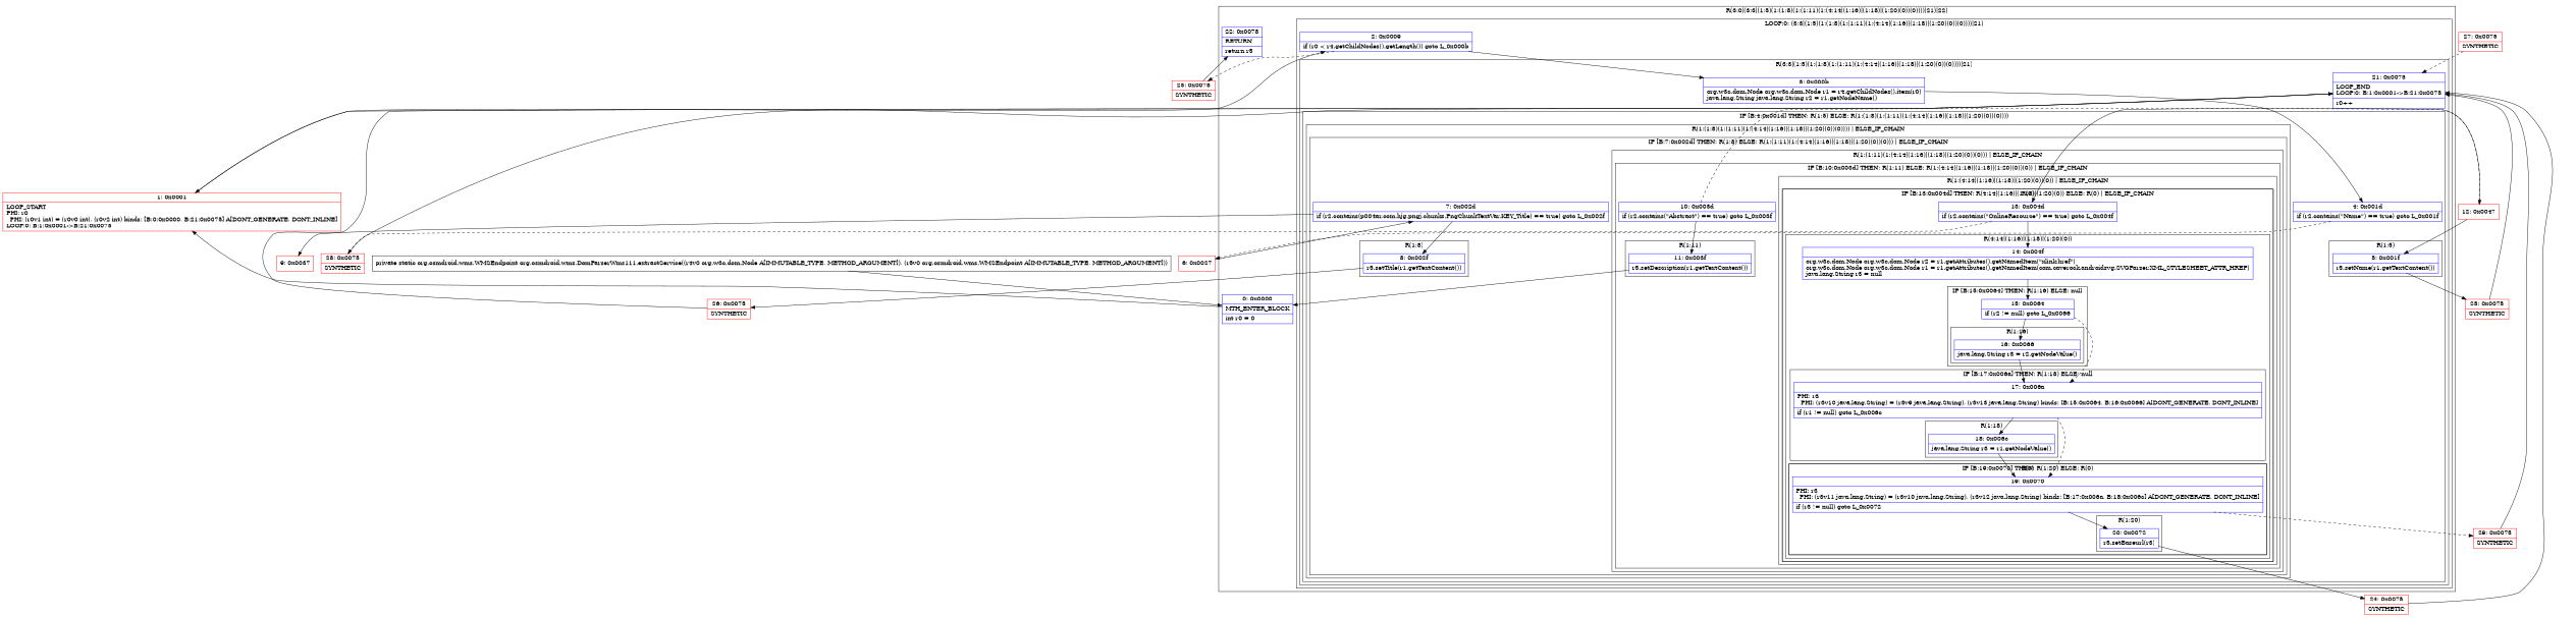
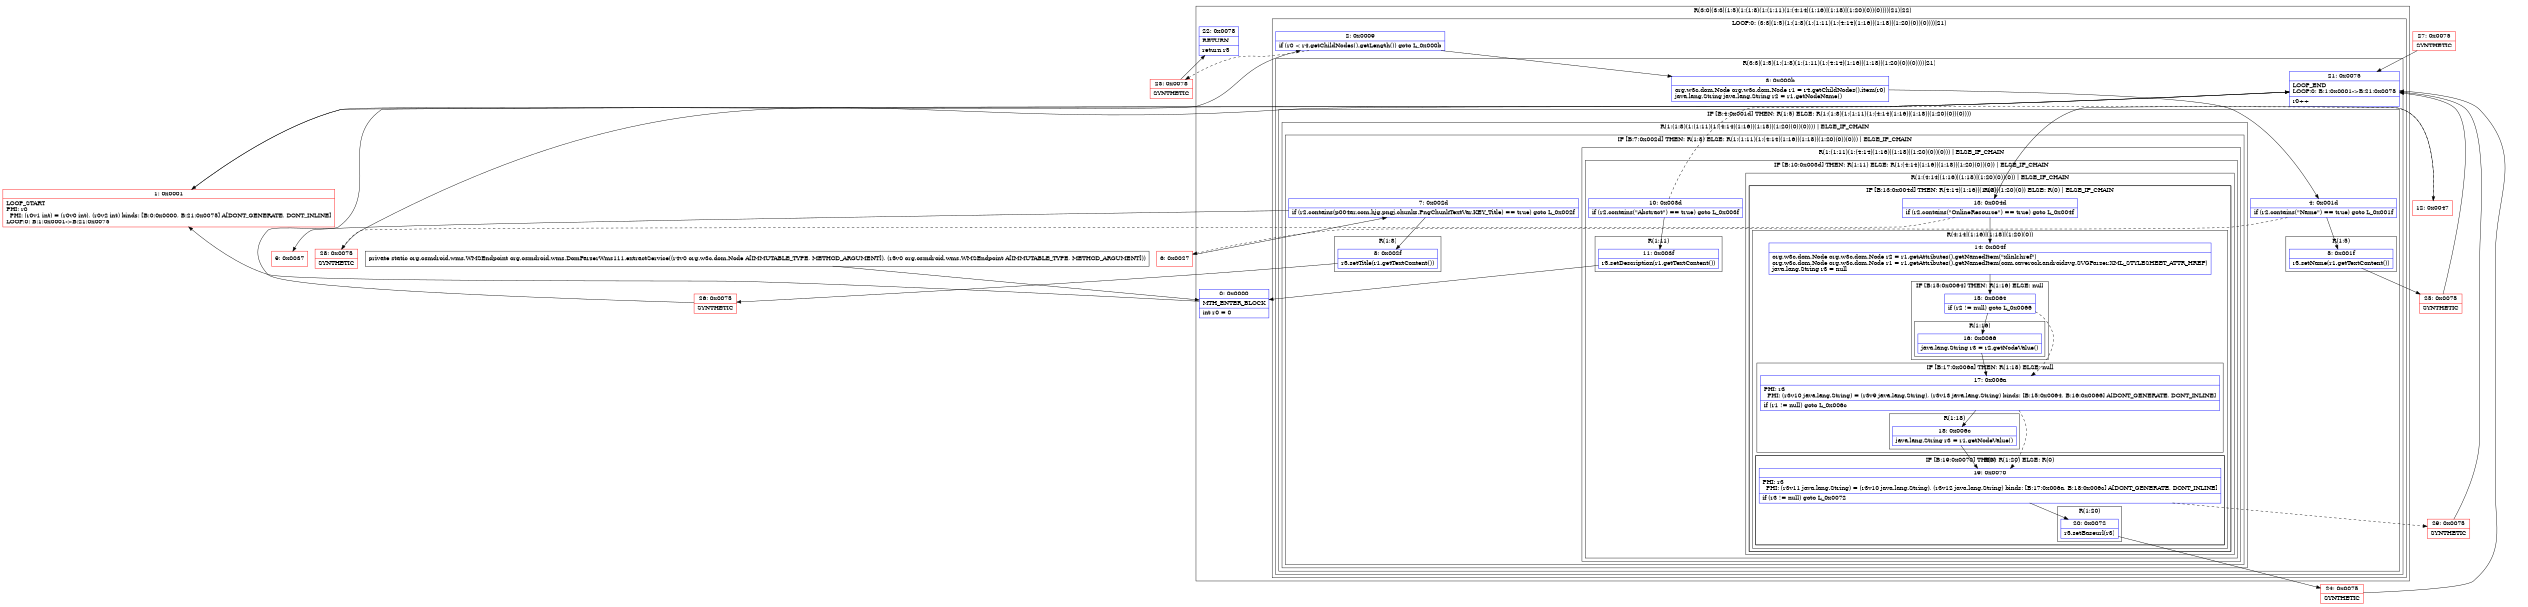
  digraph {
    node [color=blue shape=record]
    n1 [label="{5\:\ 0x001f|r5.setName(r1.getTextContent())\l}"]
    n2 [label="{8\:\ 0x002f|r5.setTitle(r1.getTextContent())\l}"]
    n3 [label="{11\:\ 0x003f|r5.setDescription(r1.getTextContent())\l}"]
    n4 [label="{16\:\ 0x0066|java.lang.String r3 = r2.getNodeValue()\l}"]
    n5 [label="{15\:\ 0x0064|if (r2 != null) goto L_0x0066\l}"]
    n6 [label="{18\:\ 0x006c|java.lang.String r3 = r1.getNodeValue()\l}"]
    n7 [label="{17\:\ 0x006a|PHI: r3 \l  PHI: (r3v10 java.lang.String) = (r3v9 java.lang.String), (r3v13 java.lang.String) binds: [B:15:0x0064, B:16:0x0066] A[DONT_GENERATE, DONT_INLINE]\l|if (r1 != null) goto L_0x006c\l}"]
    n8 [label="{20\:\ 0x0072|r5.setBaseurl(r3)\l}"]
    n9 [label="{19\:\ 0x0070|PHI: r3 \l  PHI: (r3v11 java.lang.String) = (r3v10 java.lang.String), (r3v12 java.lang.String) binds: [B:17:0x006a, B:18:0x006c] A[DONT_GENERATE, DONT_INLINE]\l|if (r3 != null) goto L_0x0072\l}"]
    n10 [label="{14\:\ 0x004f|org.w3c.dom.Node org.w3c.dom.Node r2 = r1.getAttributes().getNamedItem(\"xlink:href\")\lorg.w3c.dom.Node org.w3c.dom.Node r1 = r1.getAttributes().getNamedItem(com.caverock.androidsvg.SVGParser.XML_STYLESHEET_ATTR_HREF)\ljava.lang.String r3 = null\l}"]
    n11 [label="{13\:\ 0x004d|if (r2.contains(\"OnlineResource\") == true) goto L_0x004f\l}"]
    n12 [label="{10\:\ 0x003d|if (r2.contains(\"Abstract\") == true) goto L_0x003f\l}"]
    n13 [label="{7\:\ 0x002d|if (r2.contains(p004ar.com.hjg.pngj.chunks.PngChunkTextVar.KEY_Title) == true) goto L_0x002f\l}"]
    n14 [label="{4\:\ 0x001d|if (r2.contains(\"Name\") == true) goto L_0x001f\l}"]
    n15 [label="{3\:\ 0x000b|org.w3c.dom.Node org.w3c.dom.Node r1 = r4.getChildNodes().item(r0)\ljava.lang.String java.lang.String r2 = r1.getNodeName()\l}"]
    n16 [label="{21\:\ 0x0075|LOOP_END\lLOOP:0: B:1:0x0001\-\>B:21:0x0075\l|r0++\l}"]
    n17 [label="{2\:\ 0x0009|if (r0 \< r4.getChildNodes().getLength()) goto L_0x000b\l}"]
    n18 [label="{0\:\ 0x0000|MTH_ENTER_BLOCK\l|int r0 = 0\l}"]
    n19 [label="{22\:\ 0x0078|RETURN\l|return r5\l}"]
    n20 [color=red label="{25\:\ 0x0075|SYNTHETIC\l}"]
    n21 [color=red label="{26\:\ 0x0075|SYNTHETIC\l}"]
    n22 [color=red label="{24\:\ 0x0075|SYNTHETIC\l}"]
    n23 [color=red label="{29\:\ 0x0075|SYNTHETIC\l}"]
    n24 [color=red label="{28\:\ 0x0075|SYNTHETIC\l}"]
    n25 [color=red label="{12\:\ 0x0047}"]
    n26 [color=red label="{9\:\ 0x0037}"]
    n27 [color=red label="{6\:\ 0x0027}"]
    n28 [color=red label="{1\:\ 0x0001|LOOP_START\lPHI: r0 \l  PHI: (r0v1 int) = (r0v0 int), (r0v2 int) binds: [B:0:0x0000, B:21:0x0075] A[DONT_GENERATE, DONT_INLINE]\lLOOP:0: B:1:0x0001\-\>B:21:0x0075\l}"]
    n29 [color=red label="{23\:\ 0x0078|SYNTHETIC\l}"]
    n30 [color=red label="{27\:\ 0x0075|SYNTHETIC\l}"]
    n31 [label="{private static org.osmdroid.wms.WMSEndpoint org.osmdroid.wms.DomParserWms111.extractService((r4v0 org.w3c.dom.Node A[IMMUTABLE_TYPE, METHOD_ARGUMENT]), (r5v0 org.osmdroid.wms.WMSEndpoint A[IMMUTABLE_TYPE, METHOD_ARGUMENT])) }" color=""]
    subgraph cluster_1 {
      label="R(3:0|(3:3|(1:5)(1:(1:8)(1:(1:11)(1:(4:14|(1:16)|(1:18)|(1:20)(0))(0))))|21)|22)"
      n18
      n19
      subgraph cluster_2 {
        label="LOOP:0: (3:3|(1:5)(1:(1:8)(1:(1:11)(1:(4:14|(1:16)|(1:18)|(1:20)(0))(0))))|21)"
        n17
        subgraph cluster_3 {
          label="R(3:3|(1:5)(1:(1:8)(1:(1:11)(1:(4:14|(1:16)|(1:18)|(1:20)(0))(0))))|21)"
          n15
          n16
          subgraph cluster_4 {
            label="IF [B:4:0x001d] THEN: R(1:5) ELSE: R(1:(1:8)(1:(1:11)(1:(4:14|(1:16)|(1:18)|(1:20)(0))(0))))"
            n14
            subgraph cluster_5 {
              label="R(1:5)"
              n1
            }
            subgraph cluster_6 {
              label="R(1:(1:8)(1:(1:11)(1:(4:14|(1:16)|(1:18)|(1:20)(0))(0)))) | ELSE_IF_CHAIN\l"
              subgraph cluster_7 {
                label="IF [B:7:0x002d] THEN: R(1:8) ELSE: R(1:(1:11)(1:(4:14|(1:16)|(1:18)|(1:20)(0))(0))) | ELSE_IF_CHAIN\l"
                n13
                subgraph cluster_8 {
                  label="R(1:8)"
                  n2
                }
                subgraph cluster_9 {
                  label="R(1:(1:11)(1:(4:14|(1:16)|(1:18)|(1:20)(0))(0))) | ELSE_IF_CHAIN\l"
                  subgraph cluster_10 {
                    label="IF [B:10:0x003d] THEN: R(1:11) ELSE: R(1:(4:14|(1:16)|(1:18)|(1:20)(0))(0)) | ELSE_IF_CHAIN\l"
                    n12
                    subgraph cluster_11 {
                      label="R(1:11)"
                      n3
                    }
                    subgraph cluster_12 {
                      label="R(1:(4:14|(1:16)|(1:18)|(1:20)(0))(0)) | ELSE_IF_CHAIN\l"
                      subgraph cluster_13 {
                        label="IF [B:13:0x004d] THEN: R(4:14|(1:16)|(1:18)|(1:20)(0)) ELSE: R(0) | ELSE_IF_CHAIN\l"
                        n11
                        subgraph cluster_14 {
                          label="R(4:14|(1:16)|(1:18)|(1:20)(0))"
                          n10
                          subgraph cluster_15 {
                            label="IF [B:15:0x0064] THEN: R(1:16) ELSE: null"
                            n5
                            subgraph cluster_16 {
                              label="R(1:16)"
                              n4
                            }
                          }
                          subgraph cluster_17 {
                            label="IF [B:17:0x006a] THEN: R(1:18) ELSE: null"
                            n7
                            subgraph cluster_18 {
                              label="R(1:18)"
                              n6
                            }
                          }
                          subgraph cluster_19 {
                            label="IF [B:19:0x0070] THEN: R(1:20) ELSE: R(0)"
                            n9
                            subgraph cluster_20 {
                              label="R(1:20)"
                              n8
                            }
                            subgraph cluster_21 {
                              label="R(0)"
                            }
                          }
                        }
                        subgraph cluster_22 {
                          label="R(0)"
                        }
                      }
                    }
                  }
                }
              }
            }
          }
        }
      }
    }
    n1 -> n20
    n2 -> n21
    n3 -> n18
    n4 -> n7
    n5 -> n4
    n5 -> n7 [style=dashed]
    n6 -> n9
    n7 -> n6
    n7 -> n9 [style=dashed]
    n8 -> n22
    n9 -> n8
    n9 -> n23 [style=dashed]
    n10 -> n5
    n11 -> n10
    n11 -> n24 [style=dashed]
    n12 -> n3
    n12 -> n25 [style=dashed]
    n13 -> n2
    n13 -> n26 [style=solid]
-   n25 -> n1
+   n14 -> n1
    n14 -> n27 [style=dashed]
    n15 -> n14
    n16 -> n28
    n17 -> n15
    n17 -> n29 [style=dashed]
    n18 -> n28
    n20 -> n16
    n21 -> n16
    n22 -> n16
    n23 -> n16
    n24 -> n16
    n25 -> n11
    n27 -> n13
    n28 -> n17
    n29 -> n19
-   n30 -> n16 [style=dashed]
+   n30 -> n16
    n31 -> n18
  }
